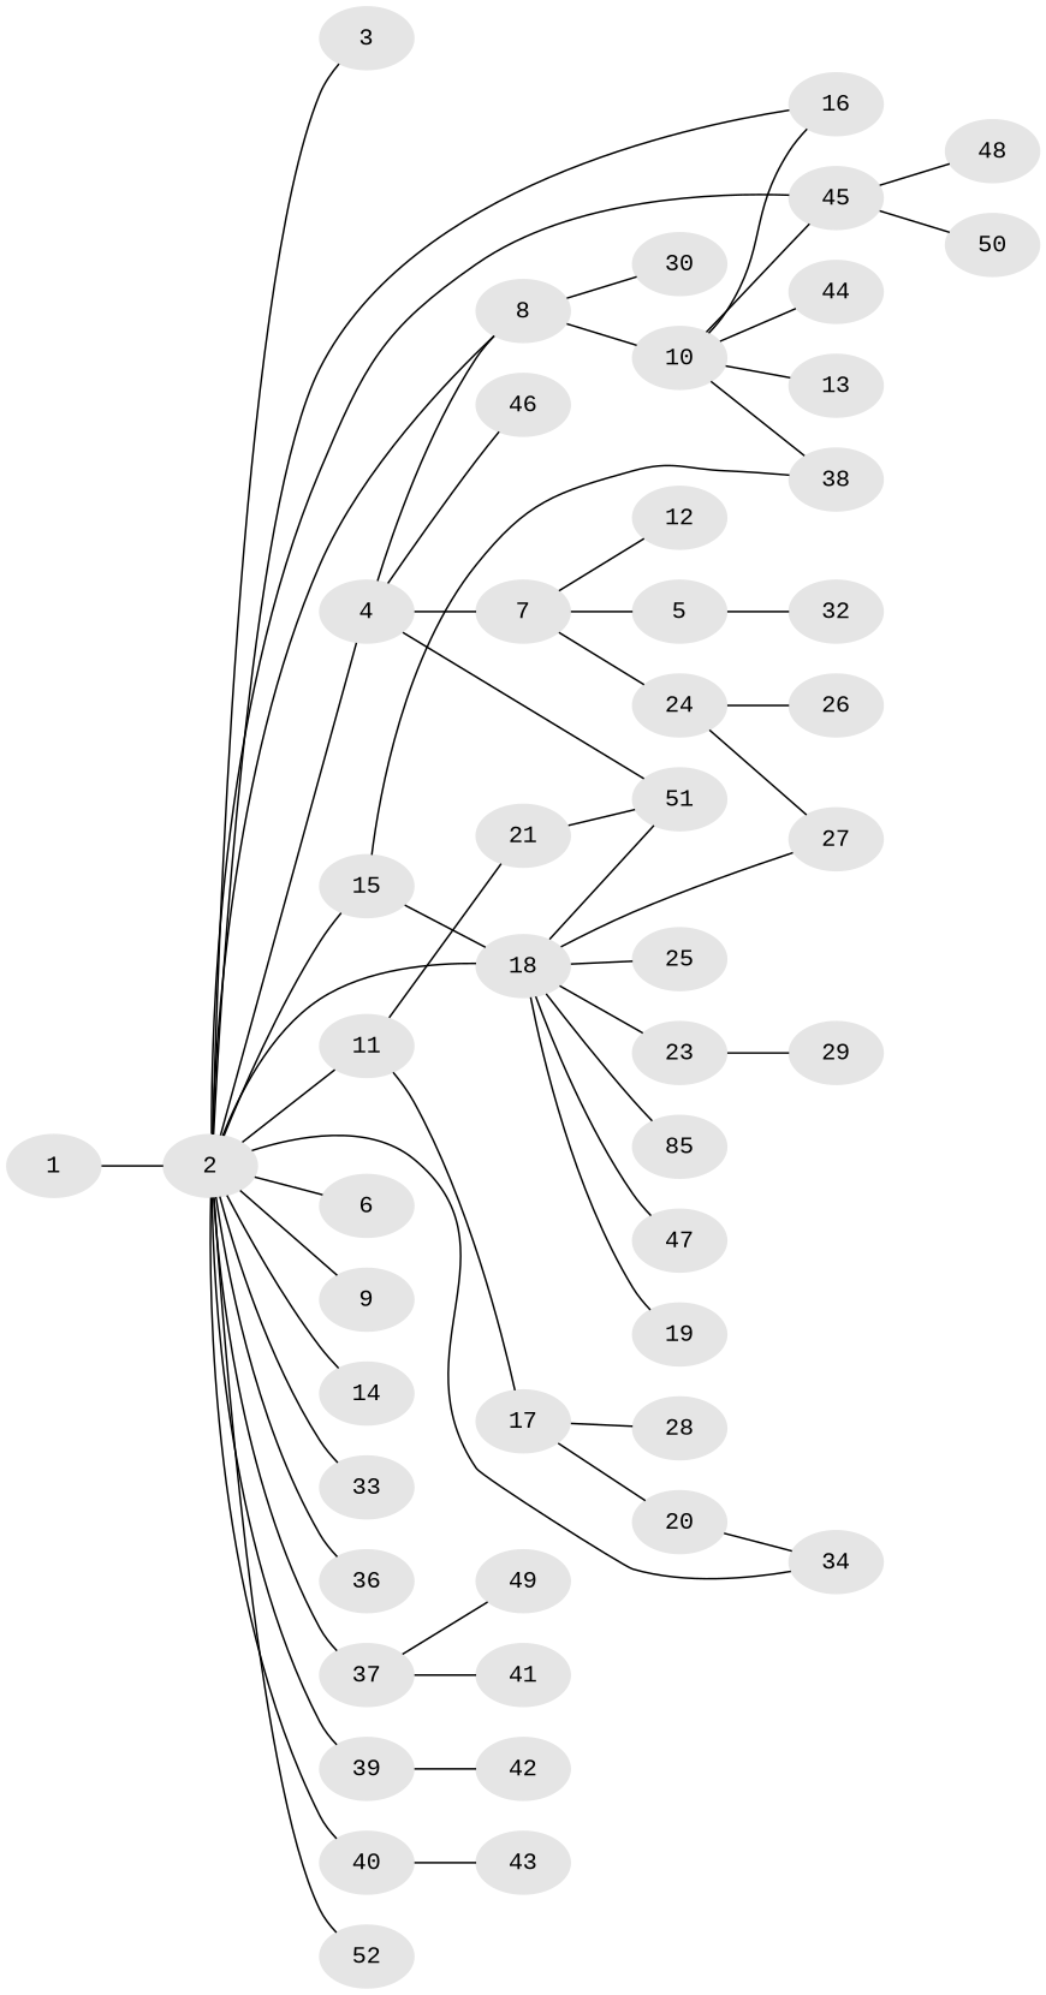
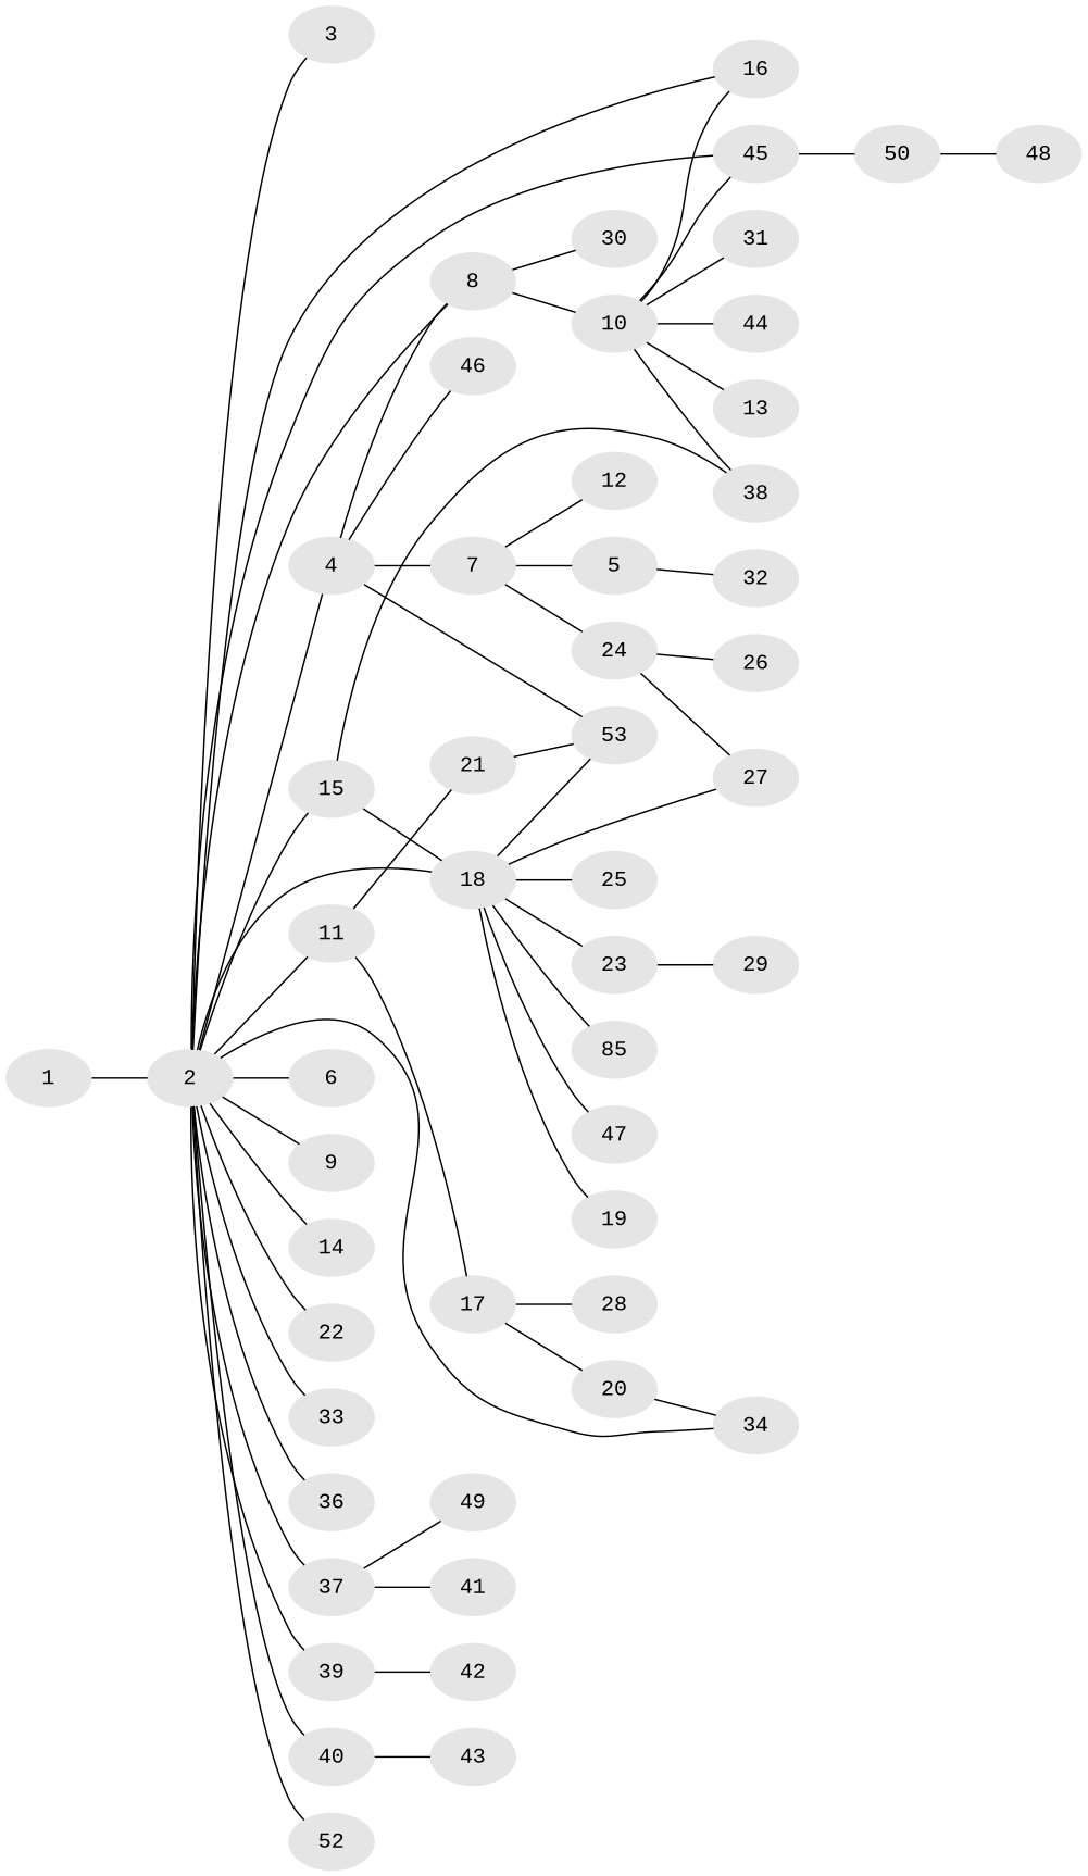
  graph {
    fontname="Liberation Mono"
    rankdir=LR
    node [color=gray90 fontname="Liberation Mono" style=filled]
    edge [fontname="Liberation Mono"]
    1
    2
    3
    4
    6
    8
    9
    11
    14
    15
    16
    18
+   22
    33
    34
    36
    37
    39
    40
    45
    52
    7
    46
-   51
+   51 [label=53]
    10
    30
    17
    21
    38
    19
    23
    25
    27
    n34 [label=85]
    47
    41
    49
    42
    43
    48
    50
    5
    32
    12
    24
    26
    13
+   31
    44
    20
    28
    29
    1 -- 2
    2 -- 3
    2 -- 4
    2 -- 6
    2 -- 8
    2 -- 9
    2 -- 11
    2 -- 14
    2 -- 15
    2 -- 16
    2 -- 18
+   2 -- 22
    2 -- 33
    2 -- 34
    2 -- 36
    2 -- 37
    2 -- 39
    2 -- 40
    2 -- 45
    2 -- 52
    4 -- 8
    4 -- 7
    4 -- 46
    4 -- 51
    8 -- 10
    8 -- 30
    11 -- 17
    11 -- 21
    15 -- 18
    15 -- 38
    18 -- 51
    18 -- 19
    18 -- 23
    18 -- 25
    18 -- 27
    18 -- n34
    18 -- 47
    37 -- 41
    37 -- 49
    39 -- 42
    40 -- 43
-   45 -- 48
+   50 -- 48
    45 -- 50
    7 -- 5
    7 -- 12
    7 -- 24
    10 -- 16
    10 -- 45
    10 -- 38
    10 -- 13
+   10 -- 31
    10 -- 44
    17 -- 20
    17 -- 28
    21 -- 51
    23 -- 29
    5 -- 32
    24 -- 27
    24 -- 26
    20 -- 34
  }
